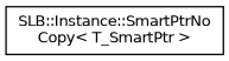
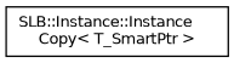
  digraph {
    rankdir=TB
-   n1 [color=black fillcolor=white fontname=Helvetica fontsize=10 height=0.2 label="SLB::Instance::SmartPtrNo\lCopy\< T_SmartPtr \>" shape=record style=filled width=0.4]
+   n1 [color=black fillcolor=white fontname=Helvetica fontsize=10 height=0.2 label="SLB::Instance::Instance\lCopy\< T_SmartPtr \>" shape=record style=filled width=0.4]
  }
